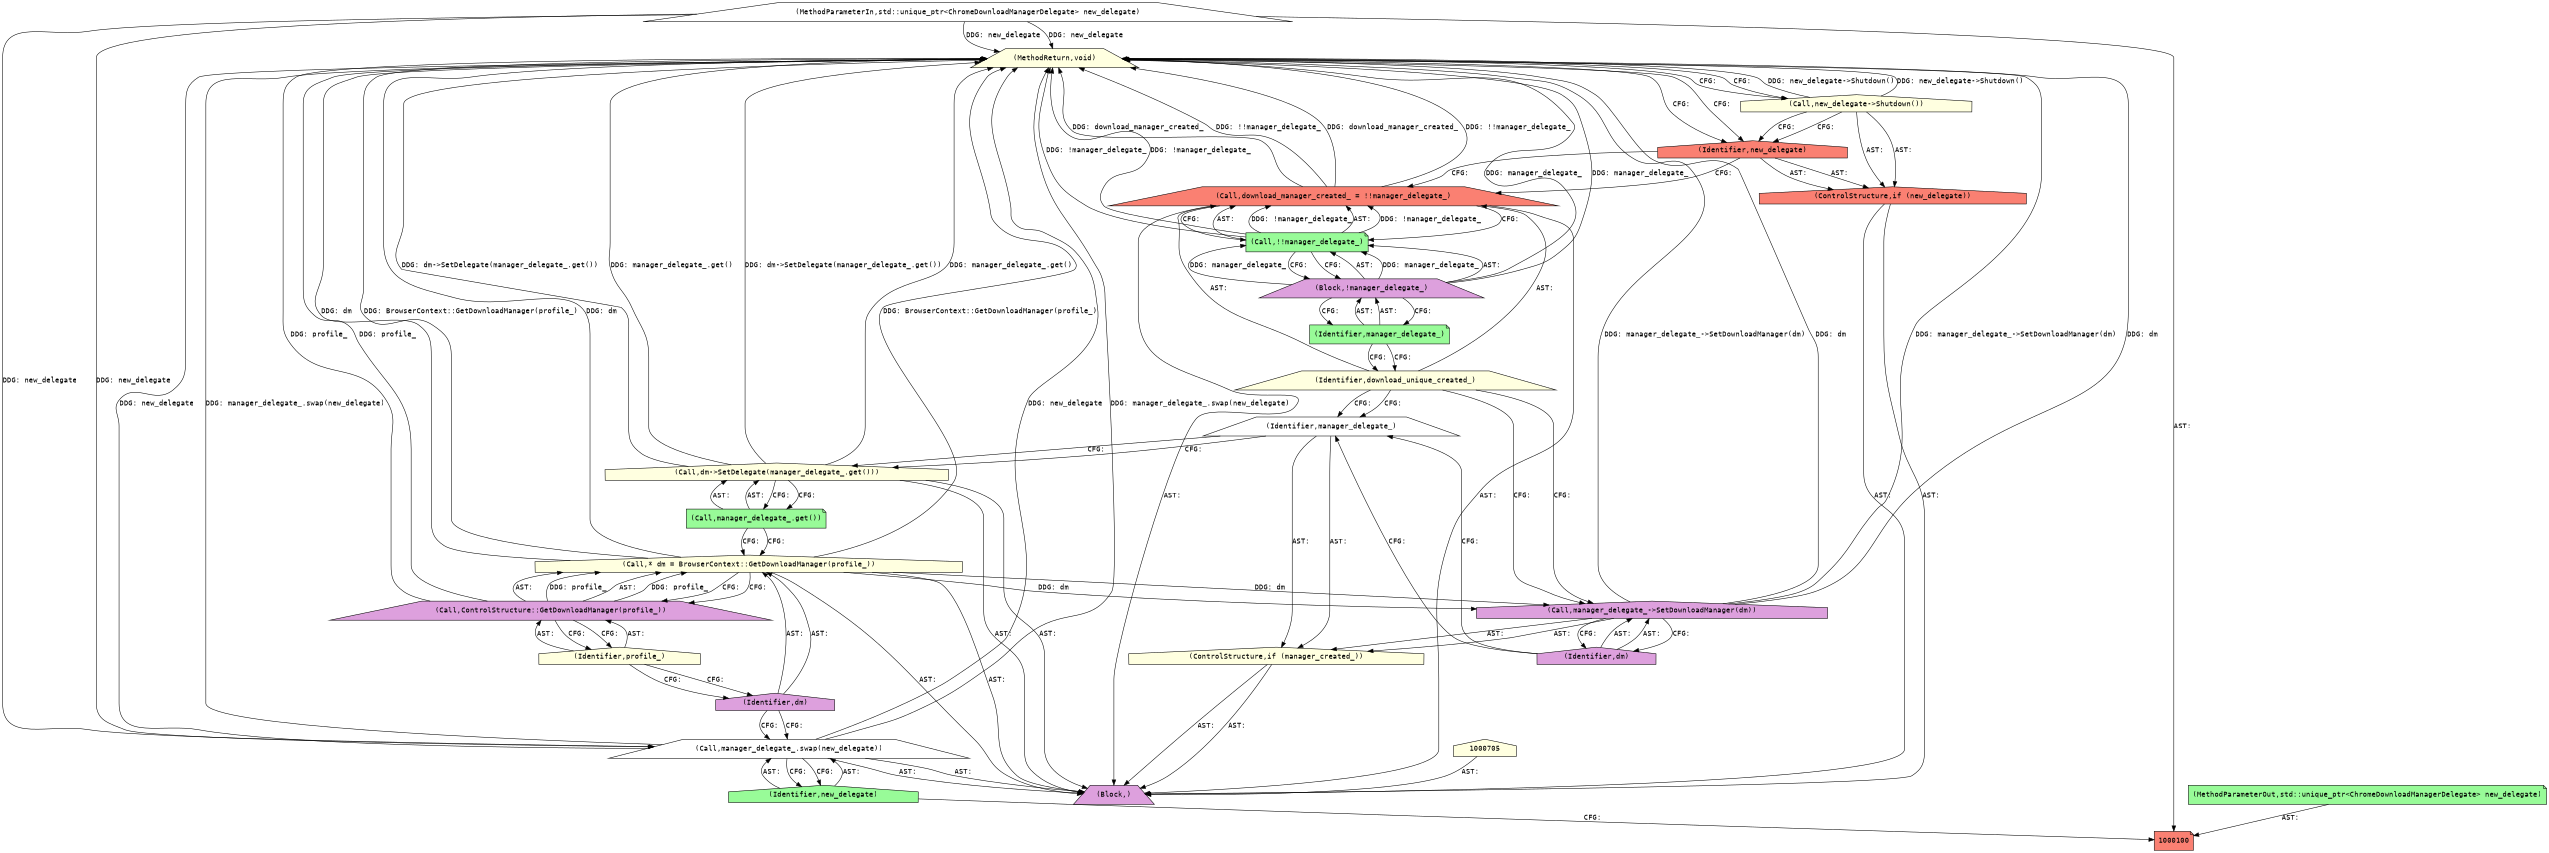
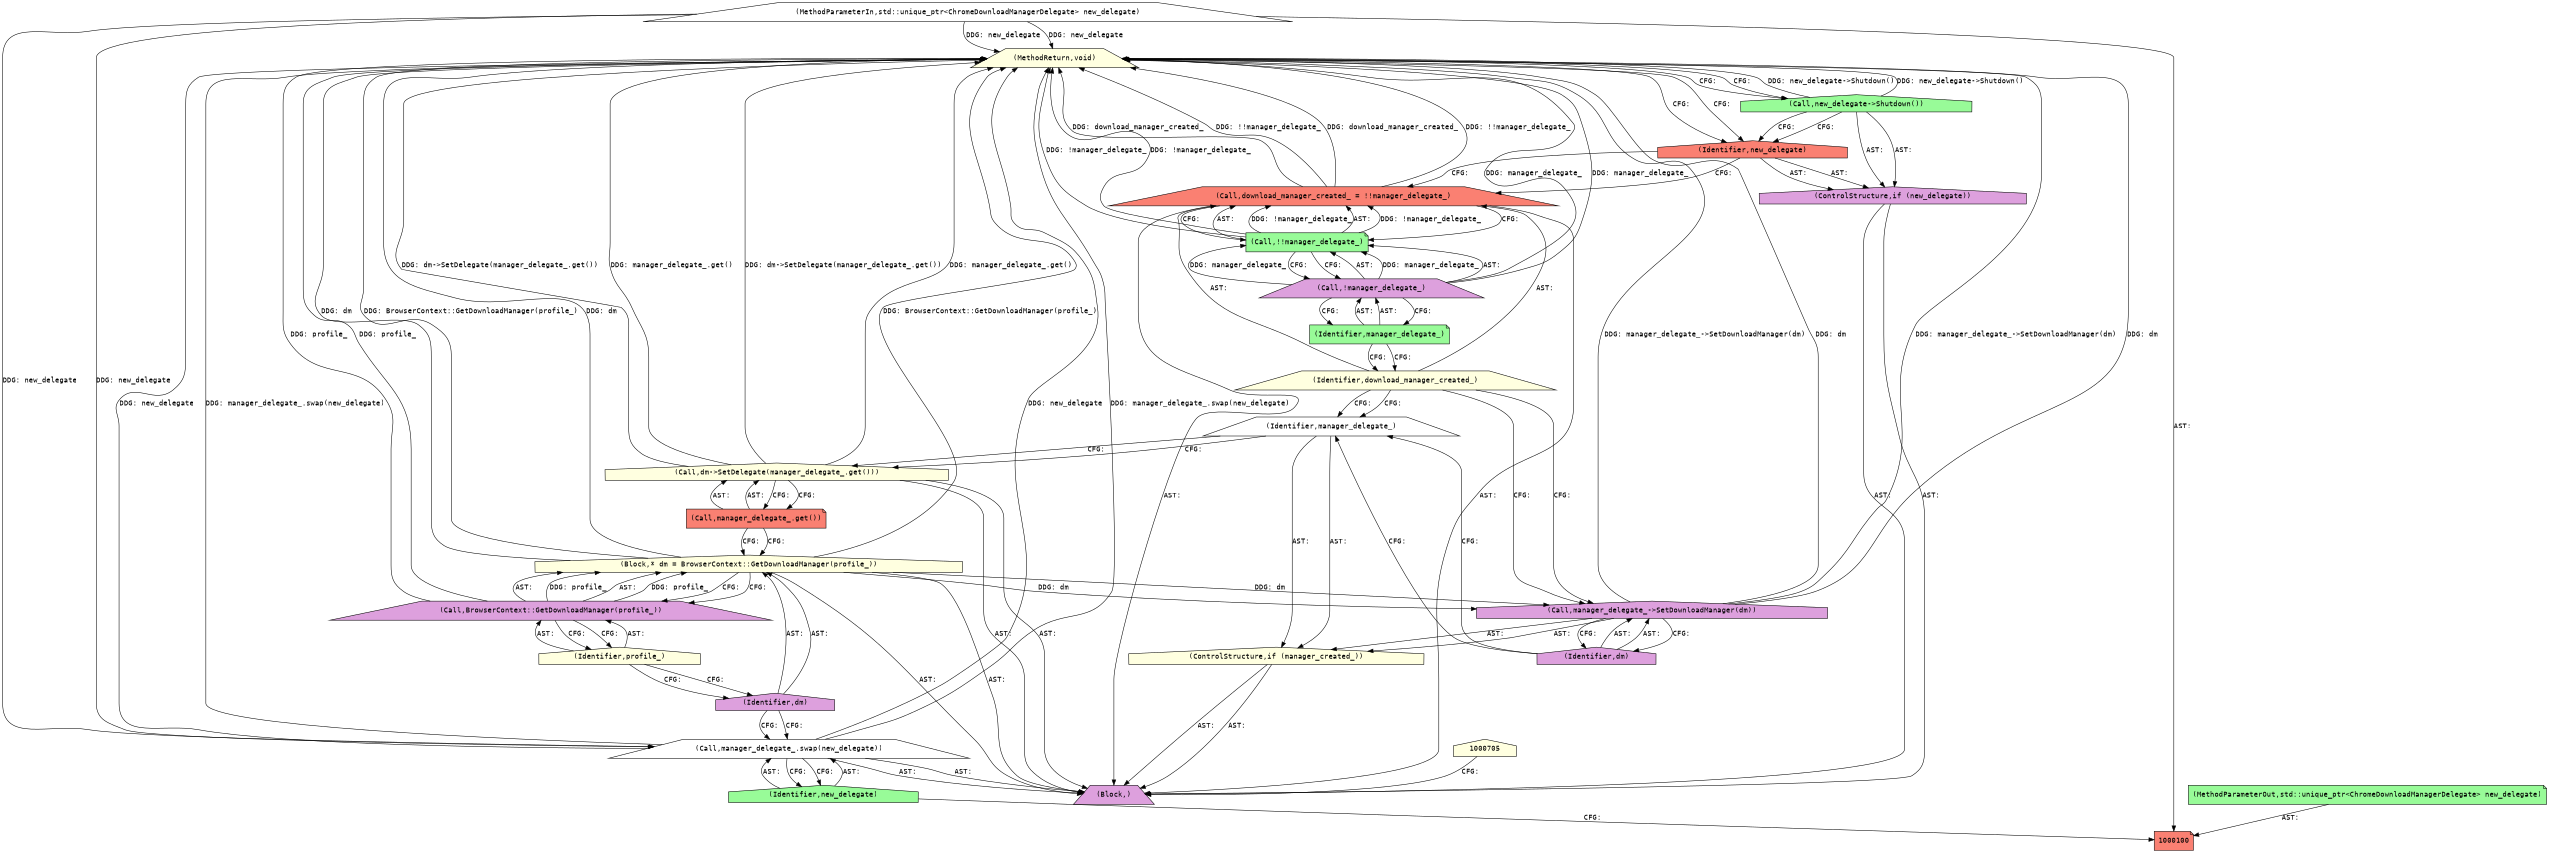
  digraph {
    fontname="DejaVu Sans Mono"
    node [fillcolor=lightyellow fontname="DejaVu Sans Mono" shape=house style=filled]
    edge [fontname="DejaVu Sans Mono"]
    n1 [label="(MethodReturn,void)" shape=trapezium]
-   n2 [label="(Call,new_delegate->Shutdown())"]
+   n2 [fillcolor=palegreen label="(Call,new_delegate->Shutdown())"]
    n3 [fillcolor=salmon label="(Identifier,new_delegate)"]
-   n4 [fillcolor=salmon label="(ControlStructure,if (new_delegate))"]
+   n4 [fillcolor=plum label="(ControlStructure,if (new_delegate))"]
    n5 [fillcolor=salmon label="(Call,download_manager_created_ = !!manager_delegate_)" shape=trapezium]
    1000100 [fillcolor=salmon shape=note]
    n7 [fillcolor=plum label="(Block,)" shape=trapezium]
    n8 [fillcolor=white label="(MethodParameterIn,std::unique_ptr<ChromeDownloadManagerDelegate> new_delegate)" shape=trapezium]
    n9 [fillcolor=white label="(Call,manager_delegate_.swap(new_delegate))" shape=trapezium]
    n10 [fillcolor=palegreen label="(Identifier,new_delegate)"]
    n11 [fillcolor=palegreen label="(MethodParameterOut,std::unique_ptr<ChromeDownloadManagerDelegate> new_delegate)" shape=note]
-   n12 [label="(Call,* dm = BrowserContext::GetDownloadManager(profile_))"]
-   n13 [fillcolor=plum label="(Call,ControlStructure::GetDownloadManager(profile_))" shape=trapezium]
+   n12 [label="(Block,* dm = BrowserContext::GetDownloadManager(profile_))"]
+   n13 [fillcolor=plum label="(Call,BrowserContext::GetDownloadManager(profile_))" shape=trapezium]
    n14 [fillcolor=plum label="(Call,manager_delegate_->SetDownloadManager(dm))"]
    n15 [label="(Identifier,profile_)"]
    n16 [label="(ControlStructure,if (manager_created_))"]
    n17 [fillcolor=plum label="(Identifier,dm)"]
    n18 [fillcolor=plum label="(Identifier,dm)"]
-   n19 [fillcolor=palegreen label="(Call,manager_delegate_.get())" shape=note]
+   n19 [fillcolor=salmon label="(Call,manager_delegate_.get())" shape=note]
    n20 [label="(Call,dm->SetDelegate(manager_delegate_.get()))"]
    n21 [fillcolor=white label="(Identifier,manager_delegate_)" shape=trapezium]
    n22 [fillcolor=palegreen label="(Call,!!manager_delegate_)" shape=note]
-   n23 [fillcolor=plum label="(Block,!manager_delegate_)" shape=trapezium]
-   n24 [label="(Identifier,download_unique_created_)" shape=trapezium]
+   n23 [fillcolor=plum label="(Call,!manager_delegate_)" shape=trapezium]
+   n24 [label="(Identifier,download_manager_created_)" shape=trapezium]
    n25 [fillcolor=palegreen label="(Identifier,manager_delegate_)" shape=note]
    n26 [label=1000705]
    n1 -> n2 [label="CFG: "]
    n1 -> n2 [label="CFG: "]
    n1 -> n3 [label="CFG: "]
    n1 -> n3 [label="CFG: "]
    n2 -> n1 [label="DDG: new_delegate->Shutdown()"]
    n2 -> n1 [label="DDG: new_delegate->Shutdown()"]
    n2 -> n3 [label="CFG: "]
    n2 -> n3 [label="CFG: "]
    n2 -> n4 [label="AST: "]
    n2 -> n4 [label="AST: "]
    n3 -> n4 [label="AST: "]
    n3 -> n4 [label="AST: "]
    n3 -> n5 [label="CFG: "]
    n3 -> n5 [label="CFG: "]
    n4 -> n7 [label="AST: "]
    n4 -> n7 [label="AST: "]
    n5 -> n1 [label="DDG: download_manager_created_"]
    n5 -> n1 [label="DDG: !!manager_delegate_"]
    n5 -> n1 [label="DDG: download_manager_created_"]
    n5 -> n1 [label="DDG: !!manager_delegate_"]
    n5 -> n7 [label="AST: "]
    n5 -> n7 [label="AST: "]
    n5 -> n22 [label="CFG: "]
    n5 -> n22 [label="CFG: "]
    n8 -> n1 [label="DDG: new_delegate"]
    n8 -> n1 [label="DDG: new_delegate"]
    n8 -> 1000100 [label="AST: "]
    n8 -> n9 [label="DDG: new_delegate"]
    n8 -> n9 [label="DDG: new_delegate"]
    n9 -> n1 [label="DDG: new_delegate"]
    n9 -> n1 [label="DDG: manager_delegate_.swap(new_delegate)"]
    n9 -> n1 [label="DDG: new_delegate"]
    n9 -> n1 [label="DDG: manager_delegate_.swap(new_delegate)"]
    n9 -> n7 [label="AST: "]
    n9 -> n7 [label="AST: "]
    n9 -> n10 [label="CFG: "]
    n9 -> n10 [label="CFG: "]
    n10 -> 1000100 [label="CFG: "]
    n10 -> n9 [label="AST: "]
    n10 -> n9 [label="AST: "]
    n11 -> 1000100 [label="AST: "]
    n12 -> n1 [label="DDG: BrowserContext::GetDownloadManager(profile_)"]
    n12 -> n1 [label="DDG: dm"]
    n12 -> n1 [label="DDG: BrowserContext::GetDownloadManager(profile_)"]
    n12 -> n1 [label="DDG: dm"]
    n12 -> n7 [label="AST: "]
    n12 -> n7 [label="AST: "]
    n12 -> n13 [label="CFG: "]
    n12 -> n13 [label="CFG: "]
    n12 -> n14 [label="DDG: dm"]
    n12 -> n14 [label="DDG: dm"]
    n13 -> n1 [label="DDG: profile_"]
    n13 -> n1 [label="DDG: profile_"]
    n13 -> n12 [label="AST: "]
    n13 -> n12 [label="DDG: profile_"]
    n13 -> n12 [label="AST: "]
    n13 -> n12 [label="DDG: profile_"]
    n13 -> n15 [label="CFG: "]
    n13 -> n15 [label="CFG: "]
    n14 -> n1 [label="DDG: manager_delegate_->SetDownloadManager(dm)"]
    n14 -> n1 [label="DDG: dm"]
    n14 -> n1 [label="DDG: manager_delegate_->SetDownloadManager(dm)"]
    n14 -> n1 [label="DDG: dm"]
    n14 -> n16 [label="AST: "]
    n14 -> n16 [label="AST: "]
    n14 -> n17 [label="CFG: "]
    n14 -> n17 [label="CFG: "]
    n15 -> n13 [label="AST: "]
    n15 -> n13 [label="AST: "]
    n15 -> n18 [label="CFG: "]
    n15 -> n18 [label="CFG: "]
    n16 -> n7 [label="AST: "]
    n16 -> n7 [label="AST: "]
    n17 -> n14 [label="AST: "]
    n17 -> n14 [label="AST: "]
    n17 -> n21 [label="CFG: "]
    n17 -> n21 [label="CFG: "]
    n18 -> n9 [label="CFG: "]
    n18 -> n9 [label="CFG: "]
    n18 -> n12 [label="AST: "]
    n18 -> n12 [label="AST: "]
    n19 -> n12 [label="CFG: "]
    n19 -> n12 [label="CFG: "]
    n19 -> n20 [label="AST: "]
    n19 -> n20 [label="AST: "]
    n20 -> n1 [label="DDG: dm->SetDelegate(manager_delegate_.get())"]
    n20 -> n1 [label="DDG: manager_delegate_.get()"]
    n20 -> n1 [label="DDG: dm->SetDelegate(manager_delegate_.get())"]
    n20 -> n1 [label="DDG: manager_delegate_.get()"]
    n20 -> n7 [label="AST: "]
    n20 -> n7 [label="AST: "]
    n20 -> n19 [label="CFG: "]
    n20 -> n19 [label="CFG: "]
    n21 -> n16 [label="AST: "]
    n21 -> n16 [label="AST: "]
    n21 -> n20 [label="CFG: "]
    n21 -> n20 [label="CFG: "]
    n22 -> n1 [label="DDG: !manager_delegate_"]
    n22 -> n1 [label="DDG: !manager_delegate_"]
    n22 -> n5 [label="AST: "]
    n22 -> n5 [label="DDG: !manager_delegate_"]
    n22 -> n5 [label="AST: "]
    n22 -> n5 [label="DDG: !manager_delegate_"]
    n22 -> n23 [label="CFG: "]
    n22 -> n23 [label="CFG: "]
    n23 -> n1 [label="DDG: manager_delegate_"]
    n23 -> n1 [label="DDG: manager_delegate_"]
    n23 -> n22 [label="AST: "]
    n23 -> n22 [label="DDG: manager_delegate_"]
    n23 -> n22 [label="AST: "]
    n23 -> n22 [label="DDG: manager_delegate_"]
    n23 -> n25 [label="CFG: "]
    n23 -> n25 [label="CFG: "]
    n24 -> n5 [label="AST: "]
    n24 -> n5 [label="AST: "]
    n24 -> n14 [label="CFG: "]
    n24 -> n14 [label="CFG: "]
    n24 -> n21 [label="CFG: "]
    n24 -> n21 [label="CFG: "]
    n25 -> n23 [label="AST: "]
    n25 -> n23 [label="AST: "]
    n25 -> n24 [label="CFG: "]
    n25 -> n24 [label="CFG: "]
-   n26 -> n7 [label="AST: "]
+   n26 -> n7 [label="CFG: "]
  }
